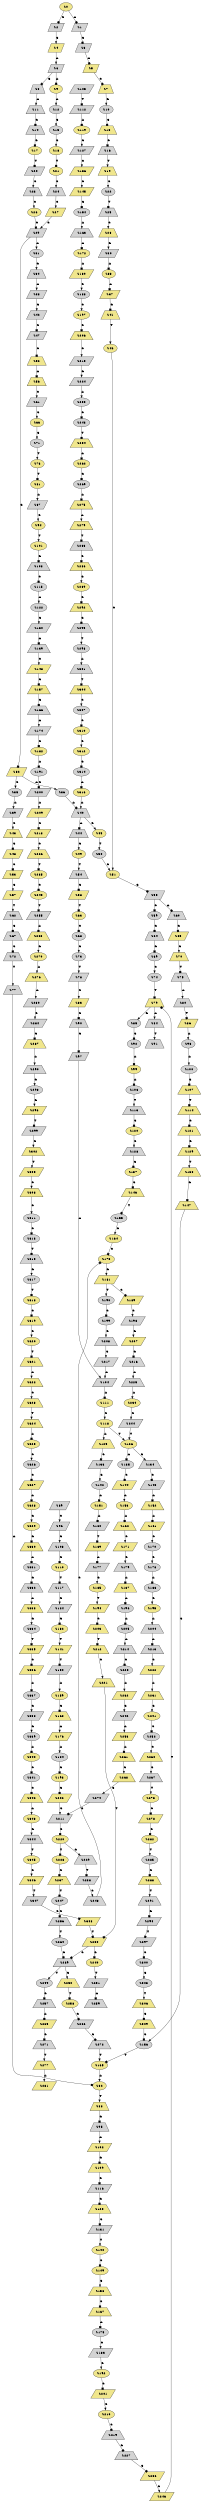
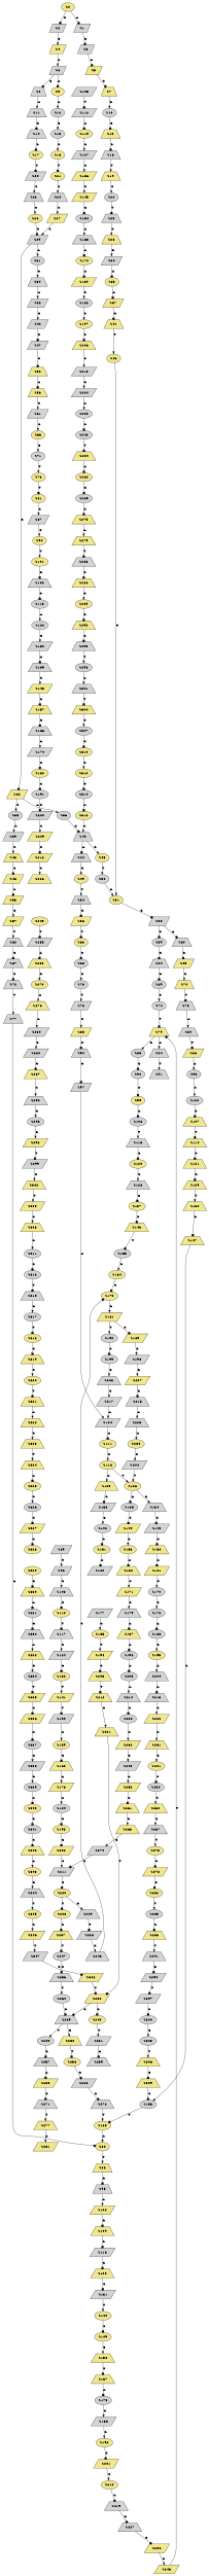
  strict digraph {
    node [fillcolor=khaki shape=ellipse style=filled]
    edge [arrowhead=box]
    S1 [fillcolor=lightgrey shape=parallelogram]
    S0
    S2 [fillcolor=lightgrey shape=parallelogram]
    S3 [fillcolor=lightgrey shape=parallelogram]
    S4 [shape=parallelogram]
    S5 [shape=parallelogram]
    S6 [fillcolor=lightgrey shape=parallelogram]
    S7 [shape=trapezium]
    S8 [fillcolor=lightgrey shape=trapezium]
    S9
    S10 [fillcolor=lightgrey]
    S11 [fillcolor=lightgrey shape=trapezium]
    S12 [fillcolor=lightgrey]
    S13 [shape=trapezium]
    S14 [fillcolor=lightgrey shape=trapezium]
    S15 [fillcolor=lightgrey]
    S16 [fillcolor=lightgrey shape=trapezium]
    S17
    S18
    S19 [shape=trapezium]
    S20 [fillcolor=lightgrey shape=parallelogram]
    S21
    S22 [fillcolor=lightgrey]
    S23 [fillcolor=lightgrey shape=trapezium]
    S24 [fillcolor=lightgrey shape=trapezium]
    S25 [fillcolor=lightgrey shape=trapezium]
    S26
    S27 [shape=parallelogram]
    S28 [shape=trapezium]
    S29 [fillcolor=lightgrey shape=parallelogram]
    S30 [fillcolor=lightgrey shape=parallelogram]
    S31 [fillcolor=lightgrey]
    S32 [shape=parallelogram]
    S33
    S34 [fillcolor=lightgrey shape=trapezium]
    S35 [fillcolor=lightgrey]
    S36 [fillcolor=lightgrey]
    S37 [shape=parallelogram]
    S38 [fillcolor=lightgrey shape=parallelogram]
    S39 [fillcolor=lightgrey shape=parallelogram]
    S40 [fillcolor=lightgrey shape=trapezium]
    S41 [shape=trapezium]
    S42 [fillcolor=lightgrey shape=parallelogram]
    S43 [shape=trapezium]
    S44 [fillcolor=lightgrey shape=trapezium]
    S45
    S46
    S47 [fillcolor=lightgrey shape=parallelogram]
    S48 [shape=parallelogram]
    S49
    S50 [fillcolor=lightgrey]
    S51
    S52 [shape=trapezium]
    S53 [shape=parallelogram]
    S54 [fillcolor=lightgrey shape=trapezium]
    S55 [fillcolor=lightgrey shape=parallelogram]
    S56 [shape=trapezium]
    S57 [shape=parallelogram]
    S58 [shape=parallelogram]
    S59 [fillcolor=lightgrey]
    S60 [fillcolor=lightgrey shape=trapezium]
    S61 [fillcolor=lightgrey shape=parallelogram]
    S62 [fillcolor=lightgrey shape=trapezium]
    S63
    S64 [fillcolor=lightgrey shape=trapezium]
    S65 [shape=parallelogram]
    S66
    S67 [fillcolor=lightgrey shape=trapezium]
    S68 [fillcolor=lightgrey]
    S69 [fillcolor=lightgrey]
    S70 [shape=trapezium]
    S71 [fillcolor=lightgrey]
    S72 [fillcolor=lightgrey shape=trapezium]
    S73 [fillcolor=lightgrey]
    S74 [fillcolor=lightgrey]
    S75 [fillcolor=lightgrey shape=trapezium]
    S76
    S77 [fillcolor=lightgrey shape=trapezium]
    S78 [fillcolor=lightgrey shape=parallelogram]
    S79 [shape=trapezium]
    S80 [fillcolor=lightgrey shape=trapezium]
    S81
    S82
    S83 [shape=parallelogram]
    S84 [fillcolor=lightgrey shape=trapezium]
    S85 [fillcolor=lightgrey]
    S86 [shape=parallelogram]
    S87 [fillcolor=lightgrey shape=parallelogram]
    S88 [shape=trapezium]
    S90 [fillcolor=lightgrey shape=trapezium]
    S91 [fillcolor=lightgrey shape=trapezium]
    S92 [fillcolor=lightgrey]
    S93 [fillcolor=lightgrey]
    S94
    S95 [fillcolor=lightgrey shape=trapezium]
    S89 [fillcolor=lightgrey shape=parallelogram]
    S96 [fillcolor=lightgrey shape=parallelogram]
    S97 [fillcolor=lightgrey shape=parallelogram]
    S99
    S100 [fillcolor=lightgrey]
    S101
    S102 [shape=parallelogram]
    S103 [fillcolor=lightgrey shape=trapezium]
    S104 [fillcolor=lightgrey shape=parallelogram]
    S106 [fillcolor=lightgrey]
    S107 [shape=trapezium]
    S108 [fillcolor=lightgrey shape=trapezium]
    S109 [shape=trapezium]
    S110
    S111
    S105 [fillcolor=lightgrey shape=parallelogram]
    S112 [fillcolor=lightgrey shape=parallelogram]
    S113 [fillcolor=lightgrey shape=trapezium]
    S114 [shape=trapezium]
    S115 [fillcolor=lightgrey]
    S116 [fillcolor=lightgrey shape=parallelogram]
    S117 [fillcolor=lightgrey shape=trapezium]
    S118
    S119
    S120
    S121 [shape=trapezium]
    S122 [fillcolor=lightgrey]
    S123 [shape=trapezium]
    S124 [fillcolor=lightgrey shape=parallelogram]
    S125 [shape=trapezium]
    S126
    S127 [fillcolor=lightgrey shape=parallelogram]
    S128 [fillcolor=lightgrey shape=trapezium]
    S129 [shape=trapezium]
    S130 [fillcolor=lightgrey shape=parallelogram]
    S131 [fillcolor=lightgrey shape=parallelogram]
    S132
    S133 [fillcolor=lightgrey shape=parallelogram]
    S134 [fillcolor=lightgrey shape=trapezium]
    S135 [fillcolor=lightgrey]
    S136 [shape=parallelogram]
    S137
    S138 [shape=trapezium]
    S139 [fillcolor=lightgrey shape=trapezium]
    S140
    S141 [shape=parallelogram]
    S142 [fillcolor=lightgrey]
    S143 [fillcolor=lightgrey shape=parallelogram]
    S144 [shape=parallelogram]
    S145 [shape=parallelogram]
    S146 [shape=trapezium]
    S147 [shape=trapezium]
    S148 [shape=parallelogram]
    S149
    S150 [fillcolor=lightgrey shape=parallelogram]
    S151
    S152 [shape=trapezium]
    S153
    S154 [fillcolor=lightgrey]
    S155 [fillcolor=lightgrey]
    S156 [fillcolor=lightgrey]
    S157 [shape=trapezium]
    S158 [shape=trapezium]
    S159
    S160 [fillcolor=lightgrey shape=parallelogram]
    S161 [shape=parallelogram]
    S162 [shape=trapezium]
    S163 [fillcolor=lightgrey shape=trapezium]
    S164
    S165
    S166 [fillcolor=lightgrey shape=trapezium]
    S167 [shape=trapezium]
    S168 [shape=trapezium]
-   S169 [shape=parallelogram]
    S170 [fillcolor=lightgrey]
    S171 [shape=parallelogram]
    S172
    S173
    S174 [fillcolor=lightgrey shape=parallelogram]
    S175 [fillcolor=lightgrey]
    S176 [shape=parallelogram]
    S177 [fillcolor=lightgrey shape=parallelogram]
    S178 [fillcolor=lightgrey]
    S179 [fillcolor=lightgrey shape=trapezium]
    S180 [shape=parallelogram]
    S181 [shape=parallelogram]
    S182
    S183 [fillcolor=lightgrey shape=parallelogram]
    S184 [fillcolor=lightgrey]
    S185
    S186 [fillcolor=lightgrey]
    S187 [shape=trapezium]
    S188 [fillcolor=lightgrey]
    S189 [shape=parallelogram]
    S190 [fillcolor=lightgrey]
    S191 [fillcolor=lightgrey]
    S192
    S193
    S194 [shape=parallelogram]
    S195
    S196 [fillcolor=lightgrey]
    S197
    S198 [fillcolor=lightgrey shape=parallelogram]
    S199 [fillcolor=lightgrey]
    S200 [fillcolor=lightgrey shape=parallelogram]
    S201 [shape=parallelogram]
    S202 [shape=parallelogram]
    S203 [shape=trapezium]
    S204 [fillcolor=lightgrey shape=trapezium]
    S205 [fillcolor=lightgrey]
    S206 [shape=trapezium]
    S207 [shape=parallelogram]
    S208 [fillcolor=lightgrey shape=trapezium]
    S209 [shape=parallelogram]
    S210
    S211 [fillcolor=lightgrey shape=parallelogram]
    S212 [shape=trapezium]
    S213 [fillcolor=lightgrey shape=trapezium]
    S214 [fillcolor=lightgrey shape=trapezium]
    S215 [fillcolor=lightgrey shape=parallelogram]
    S216 [fillcolor=lightgrey shape=trapezium]
    S217 [fillcolor=lightgrey shape=parallelogram]
    S218 [shape=parallelogram]
    S219 [fillcolor=lightgrey shape=trapezium]
    S220
    S221 [shape=trapezium]
    S222 [shape=parallelogram]
    S223 [fillcolor=lightgrey]
    S224 [fillcolor=lightgrey shape=parallelogram]
    S225 [fillcolor=lightgrey shape=trapezium]
    S226 [shape=trapezium]
    S227 [fillcolor=lightgrey shape=trapezium]
    S228
    S229 [fillcolor=lightgrey shape=trapezium]
    S230 [shape=parallelogram]
    S231 [shape=trapezium]
    S232 [shape=parallelogram]
    S233 [fillcolor=lightgrey]
    S234
-   S235
    S236 [shape=parallelogram]
    S237 [shape=trapezium]
    S238 [fillcolor=lightgrey shape=parallelogram]
    S239 [fillcolor=lightgrey shape=trapezium]
    S240
    S241
    S242 [fillcolor=lightgrey shape=parallelogram]
    S243 [fillcolor=lightgrey]
    S244 [fillcolor=lightgrey shape=parallelogram]
    S245
    S246 [shape=parallelogram]
    S247 [fillcolor=lightgrey]
    S248 [fillcolor=lightgrey shape=trapezium]
    S249 [fillcolor=lightgrey]
    S250 [shape=trapezium]
    S251 [fillcolor=lightgrey shape=parallelogram]
    S252 [fillcolor=lightgrey]
    S253 [shape=parallelogram]
    S254 [shape=trapezium]
    S255 [fillcolor=lightgrey shape=parallelogram]
    S256 [fillcolor=lightgrey shape=trapezium]
    S257 [fillcolor=lightgrey shape=trapezium]
    S258
    S259 [fillcolor=lightgrey shape=trapezium]
    S260 [shape=trapezium]
    S261 [shape=trapezium]
    S262
    S263 [shape=trapezium]
    S264 [fillcolor=lightgrey]
    S265 [shape=parallelogram]
    S266 [fillcolor=lightgrey shape=parallelogram]
    S267 [fillcolor=lightgrey shape=trapezium]
    S268 [shape=trapezium]
    S269 [fillcolor=lightgrey]
    S270
    S271 [fillcolor=lightgrey shape=trapezium]
    S272 [fillcolor=lightgrey shape=trapezium]
    S273
    S274 [fillcolor=lightgrey shape=parallelogram]
    S275 [shape=trapezium]
    S276 [shape=trapezium]
    S277 [shape=trapezium]
    S278 [shape=parallelogram]
    S279 [shape=trapezium]
    S280 [fillcolor=lightgrey shape=parallelogram]
    S281 [shape=parallelogram]
    S282
    S283 [fillcolor=lightgrey shape=trapezium]
    S284 [fillcolor=lightgrey shape=parallelogram]
    S285 [fillcolor=lightgrey]
    S286 [shape=trapezium]
    S287 [shape=trapezium]
    S288 [shape=trapezium]
    S289
    S290 [fillcolor=lightgrey shape=trapezium]
    S291 [fillcolor=lightgrey shape=trapezium]
    S292 [shape=trapezium]
    S293 [fillcolor=lightgrey]
    S294 [fillcolor=lightgrey shape=parallelogram]
    S295 [fillcolor=lightgrey shape=trapezium]
    S296 [shape=parallelogram]
    S297 [fillcolor=lightgrey shape=parallelogram]
    S298 [fillcolor=lightgrey]
    S299 [fillcolor=lightgrey shape=parallelogram]
    S300 [fillcolor=lightgrey]
    S301 [fillcolor=lightgrey shape=trapezium]
    S302 [shape=trapezium]
    S303 [fillcolor=lightgrey]
    S304 [shape=trapezium]
    S305 [shape=parallelogram]
    S306 [shape=trapezium]
    S307 [fillcolor=lightgrey]
    S308 [shape=trapezium]
    S309 [shape=trapezium]
    S310
    S311 [fillcolor=lightgrey]
    S312
    S313 [fillcolor=lightgrey]
    S314 [fillcolor=lightgrey]
    S315 [fillcolor=lightgrey shape=trapezium]
    S316
    S317 [fillcolor=lightgrey]
    S318
    S319 [shape=trapezium]
    S320
    S321 [shape=trapezium]
    S322 [shape=trapezium]
    S323 [shape=trapezium]
    S324 [shape=trapezium]
    S325
    S326 [fillcolor=lightgrey]
    S327 [shape=parallelogram]
    S328
    S329
    S330 [shape=trapezium]
    S331 [fillcolor=lightgrey]
    S332 [fillcolor=lightgrey shape=trapezium]
    S333 [shape=trapezium]
    S334 [fillcolor=lightgrey]
    S335 [shape=parallelogram]
    S336 [shape=parallelogram]
    S337 [fillcolor=lightgrey]
    S338 [fillcolor=lightgrey shape=parallelogram]
    S339 [fillcolor=lightgrey]
    S340
    S341 [fillcolor=lightgrey]
    S342 [shape=trapezium]
    S343
    S344 [fillcolor=lightgrey shape=trapezium]
    S345
    S346 [shape=parallelogram]
    S347 [fillcolor=lightgrey shape=parallelogram]
    S348 [shape=parallelogram]
    S1 -> S3 [label=G]
    S0 -> S1 [label=A]
    S0 -> S2 [label=G]
    S2 -> S4 [arrowhead=normal label=G]
    S3 -> S5 [label=A]
    S4 -> S6 [arrowhead=normal label=A]
    S5 -> S7 [label=C]
    S6 -> S8 [label=G]
    S6 -> S9 [label=A]
    S7 -> S10 [arrowhead=normal label=G]
    S8 -> S11 [arrowhead=normal label=A]
    S9 -> S12 [arrowhead=normal label=A]
    S10 -> S13 [label=G]
    S11 -> S14 [label=G]
    S12 -> S15 [arrowhead=normal label=G]
    S13 -> S16 [label=C]
    S14 -> S17 [label=G]
    S15 -> S18 [arrowhead=normal label=G]
    S16 -> S19 [arrowhead=normal label=T]
    S17 -> S20 [label=T]
    S18 -> S21 [label=T]
    S19 -> S22 [arrowhead=normal label=C]
    S20 -> S23 [arrowhead=normal label=C]
    S21 -> S24 [arrowhead=normal label=C]
    S22 -> S25 [label=T]
    S23 -> S26 [arrowhead=normal label=C]
    S24 -> S27 [arrowhead=normal label=C]
    S25 -> S28 [arrowhead=normal label=C]
    S26 -> S29 [label=C]
    S27 -> S29 [arrowhead=normal label=C]
    S28 -> S30 [arrowhead=normal label=G]
    S29 -> S31 [arrowhead=normal label=A]
    S29 -> S32 [label=G]
    S30 -> S33 [label=A]
    S31 -> S34 [arrowhead=normal label=G]
    S32 -> S35 [arrowhead=normal label=G]
    S32 -> S36 [arrowhead=normal label=A]
    S33 -> S37 [label=A]
    S34 -> S38 [arrowhead=normal label=A]
    S35 -> S39 [arrowhead=normal label=A]
    S36 -> S40 [label=A]
    S37 -> S41 [label=G]
    S38 -> S42 [arrowhead=normal label=G]
    S39 -> S43 [arrowhead=normal label=G]
    S40 -> S44 [label=A]
    S40 -> S45 [arrowhead=normal label=G]
    S41 -> S46 [arrowhead=normal label=T]
    S42 -> S47 [label=C]
    S43 -> S48 [label=G]
    S44 -> S49 [arrowhead=normal label=G]
    S45 -> S50 [arrowhead=normal label=T]
    S46 -> S51 [arrowhead=normal label=C]
    S47 -> S52 [label=C]
    S48 -> S53 [label=C]
    S49 -> S54 [arrowhead=normal label=T]
    S50 -> S51 [arrowhead=normal label=C]
    S51 -> S55 [label=G]
    S52 -> S56 [label=A]
    S53 -> S57 [arrowhead=normal label=G]
    S54 -> S58 [label=G]
    S55 -> S59 [label=C]
    S55 -> S60 [label=A]
    S56 -> S61 [arrowhead=normal label=C]
    S57 -> S62 [arrowhead=normal label=T]
    S58 -> S63 [label=T]
    S59 -> S64 [label=G]
    S60 -> S65 [label=G]
    S61 -> S66 [arrowhead=normal label=G]
    S62 -> S67 [label=G]
    S63 -> S68 [label=C]
    S64 -> S69 [label=G]
    S65 -> S70 [arrowhead=normal label=G]
    S66 -> S71 [arrowhead=normal label=G]
    S67 -> S72 [label=G]
    S68 -> S73 [arrowhead=normal label=G]
    S69 -> S74 [arrowhead=normal label=C]
    S70 -> S75 [label=T]
    S71 -> S76 [arrowhead=normal label=T]
    S72 -> S77 [arrowhead=normal label=T]
    S73 -> S78 [arrowhead=normal label=T]
    S74 -> S79 [label=T]
    S75 -> S80 [arrowhead=normal label=A]
    S76 -> S81 [label=T]
    S77 -> S82 [label=A]
    S78 -> S83 [arrowhead=normal label=C]
    S79 -> S84 [arrowhead=normal label=A]
    S79 -> S85 [arrowhead=normal label=G]
    S80 -> S86 [label=T]
    S81 -> S87 [arrowhead=normal label=A]
    S82 -> S88 [arrowhead=normal label=T]
    S83 -> S90 [label=G]
    S84 -> S91 [arrowhead=normal label=T]
    S85 -> S92 [label=G]
    S86 -> S93 [arrowhead=normal label=A]
    S87 -> S94 [arrowhead=normal label=C]
    S88 -> S95 [label=G]
    S90 -> S97 [label=G]
    S92 -> S99 [label=A]
    S93 -> S100 [arrowhead=normal label=A]
    S94 -> S101 [arrowhead=normal label=T]
    S95 -> S102 [arrowhead=normal label=A]
    S89 -> S96 [arrowhead=normal label=C]
    S96 -> S103 [arrowhead=normal label=G]
    S97 -> S104 [arrowhead=normal label=A]
    S99 -> S106 [label=A]
    S100 -> S107 [label=G]
    S101 -> S108 [label=G]
    S102 -> S109 [label=G]
    S103 -> S110 [label=G]
    S104 -> S111 [label=A]
    S106 -> S113 [arrowhead=normal label=T]
    S107 -> S114 [label=T]
    S108 -> S115 [label=C]
    S109 -> S116 [label=C]
    S110 -> S117 [label=T]
    S111 -> S118 [arrowhead=normal label=C]
    S105 -> S112 [label=T]
    S112 -> S119 [label=A]
    S113 -> S120 [label=G]
    S114 -> S121 [label=C]
    S115 -> S122 [arrowhead=normal label=A]
    S116 -> S123 [label=G]
    S117 -> S124 [arrowhead=normal label=G]
    S118 -> S125 [arrowhead=normal label=A]
    S118 -> S126 [arrowhead=normal label=T]
    S119 -> S127 [arrowhead=normal label=G]
    S120 -> S128 [arrowhead=normal label=G]
    S121 -> S129 [label=G]
    S122 -> S130 [arrowhead=normal label=G]
    S123 -> S131 [label=G]
    S124 -> S132 [label=G]
    S125 -> S133 [label=G]
    S126 -> S134 [arrowhead=normal label=G]
    S126 -> S135 [label=A]
    S127 -> S136 [arrowhead=normal label=C]
    S128 -> S137 [label=G]
    S129 -> S138 [arrowhead=normal label=T]
    S130 -> S139 [label=A]
    S131 -> S140 [arrowhead=normal label=T]
    S132 -> S141 [arrowhead=normal label=T]
    S133 -> S142 [arrowhead=normal label=G]
    S134 -> S143 [label=C]
    S135 -> S144 [label=C]
    S136 -> S145 [arrowhead=normal label=C]
    S137 -> S146 [label=G]
    S138 -> S147 [label=G]
    S139 -> S148 [arrowhead=normal label=C]
    S140 -> S149 [label=C]
    S141 -> S150 [label=T]
    S142 -> S151 [label=A]
    S143 -> S152 [label=A]
    S144 -> S153 [arrowhead=normal label=A]
    S145 -> S154 [label=G]
    S146 -> S155 [label=T]
    S147 -> S156 [arrowhead=normal label=G]
    S148 -> S157 [label=G]
    S149 -> S158 [arrowhead=normal label=G]
    S150 -> S159 [arrowhead=normal label=A]
    S151 -> S160 [label=A]
    S152 -> S161 [label=A]
    S153 -> S162 [label=A]
    S154 -> S163 [arrowhead=normal label=A]
    S155 -> S164 [arrowhead=normal label=C]
    S156 -> S165 [label=T]
    S157 -> S166 [label=G]
    S158 -> S167 [label=C]
    S159 -> S168 [label=G]
-   S160 -> S169 [label=T]
    S161 -> S170 [arrowhead=normal label=C]
    S162 -> S171 [arrowhead=normal label=C]
    S163 -> S172 [label=A]
    S164 -> S173 [label=C]
    S165 -> S82 [arrowhead=normal label=A]
    S166 -> S174 [arrowhead=normal label=A]
    S167 -> S175 [label=A]
    S168 -> S176 [arrowhead=normal label=A]
-   S169 -> S177 [label=A]
    S170 -> S178 [arrowhead=normal label=C]
    S171 -> S179 [arrowhead=normal label=G]
    S172 -> S180 [label=A]
    S173 -> S181 [arrowhead=normal label=G]
    S174 -> S182 [label=C]
    S175 -> S183 [arrowhead=normal label=C]
    S176 -> S184 [arrowhead=normal label=A]
    S177 -> S185 [arrowhead=normal label=G]
    S178 -> S186 [label=A]
    S179 -> S187 [label=A]
    S180 -> S188 [arrowhead=normal label=C]
    S181 -> S189 [label=C]
    S181 -> S190 [arrowhead=normal label=T]
    S182 -> S191 [label=A]
    S183 -> S192 [arrowhead=normal label=G]
    S184 -> S193 [label=G]
    S185 -> S194 [arrowhead=normal label=T]
    S186 -> S195 [arrowhead=normal label=G]
    S187 -> S196 [label=A]
    S188 -> S197 [arrowhead=normal label=C]
    S189 -> S198 [arrowhead=normal label=C]
    S190 -> S199 [label=C]
    S191 -> S200 [label=C]
    S192 -> S201 [label=C]
    S193 -> S202 [label=G]
    S194 -> S203 [label=C]
    S195 -> S204 [arrowhead=normal label=A]
    S196 -> S205 [label=A]
    S197 -> S206 [label=C]
    S198 -> S207 [arrowhead=normal label=G]
    S199 -> S208 [arrowhead=normal label=G]
    S200 -> S209 [arrowhead=normal label=A]
    S201 -> S210 [arrowhead=normal label=G]
    S202 -> S211 [arrowhead=normal label=G]
    S203 -> S212 [label=T]
    S204 -> S213 [label=A]
    S205 -> S214 [arrowhead=normal label=A]
    S206 -> S215 [arrowhead=normal label=C]
    S207 -> S216 [label=G]
    S208 -> S217 [arrowhead=normal label=G]
    S209 -> S218 [label=C]
    S210 -> S219 [label=C]
    S211 -> S220 [label=G]
    S212 -> S221 [arrowhead=normal label=C]
    S213 -> S222 [arrowhead=normal label=C]
    S214 -> S223 [label=C]
    S215 -> S224 [arrowhead=normal label=G]
    S216 -> S225 [arrowhead=normal label=A]
    S217 -> S104 [arrowhead=normal label=A]
    S218 -> S226 [arrowhead=normal label=C]
    S219 -> S227 [label=G]
    S220 -> S228 [label=T]
    S220 -> S229 [arrowhead=normal label=G]
    S221 -> S230 [label=T]
    S222 -> S231 [arrowhead=normal label=A]
    S223 -> S232 [arrowhead=normal label=A]
    S224 -> S233 [arrowhead=normal label=A]
    S225 -> S234 [arrowhead=normal label=A]
-   S226 -> S235 [label=T]
    S227 -> S236 [label=G]
    S228 -> S237 [label=C]
    S229 -> S238 [label=T]
    S230 -> S239 [label=C]
    S230 -> S240 [label=G]
    S231 -> S241 [arrowhead=normal label=G]
    S232 -> S242 [arrowhead=normal label=G]
    S233 -> S243 [label=C]
    S234 -> S244 [arrowhead=normal label=C]
-   S235 -> S245 [label=C]
    S236 -> S246 [arrowhead=normal label=C]
    S237 -> S247 [label=T]
    S238 -> S248 [arrowhead=normal label=C]
    S239 -> S249 [arrowhead=normal label=T]
    S239 -> S250 [arrowhead=normal label=G]
    S240 -> S251 [arrowhead=normal label=T]
    S241 -> S252 [label=C]
    S242 -> S253 [arrowhead=normal label=A]
    S243 -> S254 [label=T]
    S244 -> S126 [arrowhead=normal label=T]
    S245 -> S255 [label=T]
    S246 -> S79 [label=T]
    S247 -> S256 [label=C]
    S248 -> S173 [label=C]
    S249 -> S257 [label=G]
    S250 -> S258 [label=T]
    S251 -> S259 [label=A]
    S252 -> S260 [arrowhead=normal label=C]
    S253 -> S261 [label=A]
    S254 -> S262 [label=A]
    S255 -> S263 [label=A]
    S256 -> S264 [arrowhead=normal label=T]
    S257 -> S265 [label=A]
    S258 -> S266 [label=G]
    S260 -> S267 [arrowhead=normal label=G]
    S261 -> S268 [arrowhead=normal label=G]
    S262 -> S269 [label=G]
    S263 -> S270 [arrowhead=normal label=G]
    S264 -> S239 [label=C]
    S265 -> S271 [label=G]
    S266 -> S272 [label=G]
    S267 -> S273 [arrowhead=normal label=T]
    S268 -> S274 [arrowhead=normal label=G]
    S269 -> S275 [label=A]
    S270 -> S276 [arrowhead=normal label=A]
    S271 -> S277 [arrowhead=normal label=T]
    S272 -> S165 [arrowhead=normal label=T]
    S273 -> S278 [label=C]
    S274 -> S211 [label=G]
    S275 -> S279 [arrowhead=normal label=A]
    S276 -> S280 [arrowhead=normal label=A]
    S277 -> S281 [arrowhead=normal label=A]
    S278 -> S282 [label=C]
    S279 -> S283 [label=T]
    S280 -> S284 [arrowhead=normal label=C]
    S282 -> S285 [arrowhead=normal label=T]
    S283 -> S286 [label=C]
    S284 -> S287 [label=G]
    S285 -> S288 [label=C]
    S286 -> S289 [arrowhead=normal label=G]
    S287 -> S290 [arrowhead=normal label=A]
    S288 -> S291 [arrowhead=normal label=T]
    S289 -> S292 [label=G]
    S290 -> S293 [arrowhead=normal label=G]
    S291 -> S294 [label=G]
    S292 -> S295 [label=G]
    S293 -> S296 [arrowhead=normal label=G]
    S294 -> S297 [label=T]
    S295 -> S298 [arrowhead=normal label=T]
    S296 -> S299 [label=T]
    S297 -> S300 [label=C]
    S298 -> S301 [arrowhead=normal label=A]
    S299 -> S302 [arrowhead=normal label=G]
    S300 -> S303 [arrowhead=normal label=G]
    S301 -> S304 [label=T]
    S302 -> S305 [arrowhead=normal label=T]
    S303 -> S306 [arrowhead=normal label=T]
    S304 -> S307 [arrowhead=normal label=C]
    S305 -> S308 [arrowhead=normal label=C]
    S306 -> S309 [label=G]
    S307 -> S310 [label=C]
    S308 -> S311 [arrowhead=normal label=C]
    S309 -> S156 [label=G]
    S310 -> S312 [arrowhead=normal label=C]
    S311 -> S313 [label=C]
    S312 -> S314 [label=G]
    S313 -> S315 [label=T]
    S314 -> S316 [label=A]
    S315 -> S317 [arrowhead=normal label=G]
    S316 -> S40 [arrowhead=normal label=A]
    S317 -> S318 [label=T]
    S318 -> S319 [label=C]
    S319 -> S320 [arrowhead=normal label=C]
    S320 -> S321 [label=T]
    S321 -> S322 [arrowhead=normal label=A]
    S322 -> S323 [arrowhead=normal label=C]
    S323 -> S324 [arrowhead=normal label=T]
    S324 -> S325 [label=A]
    S325 -> S326 [arrowhead=normal label=C]
    S326 -> S327 [label=C]
    S327 -> S328 [label=A]
-   S328 -> S329 [arrowhead=normal label=G]
    S329 -> S330 [label=G]
    S330 -> S331 [label=A]
    S331 -> S332 [label=G]
    S332 -> S333 [arrowhead=normal label=A]
    S333 -> S334 [arrowhead=normal label=G]
    S334 -> S335 [label=T]
    S335 -> S336 [label=C]
    S336 -> S337 [label=A]
    S337 -> S338 [arrowhead=normal label=G]
    S338 -> S339 [arrowhead=normal label=G]
    S339 -> S340 [label=A]
    S340 -> S341 [label=C]
    S341 -> S342 [label=C]
    S342 -> S343 [arrowhead=normal label=A]
    S343 -> S344 [arrowhead=normal label=G]
    S344 -> S345 [arrowhead=normal label=T]
    S345 -> S346 [arrowhead=normal label=C]
    S346 -> S347 [arrowhead=normal label=T]
    S347 -> S348 [label=C]
    S348 -> S230 [label=T]
  }
